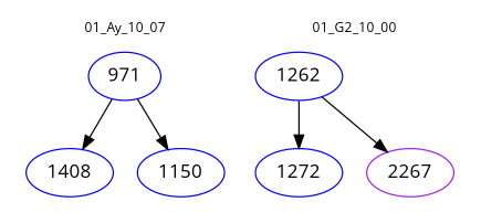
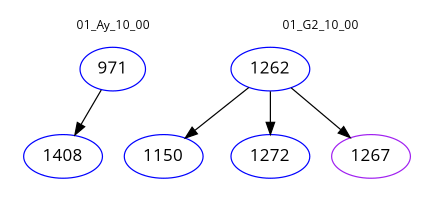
  digraph {
    fontname="Open Sans"
    node [color=blue fontname="Open Sans"]
    edge [color=black fontname="Open Sans"]
    n1 [label=971]
    n2 [label=1150]
    n3 [label=1408]
    n4 [label=1262]
    n5 [label=1272]
-   n6 [color=purple label=2267]
+   n6 [color=purple label=1267]
    subgraph cluster_1 {
      color=white
      fontsize=10
-     label="01_Ay_10_07"
+     label="01_Ay_10_00"
      n1
      n2
      n3
    }
    subgraph cluster_2 {
      color=white
      fontsize=10
      label="01_G2_10_00"
      n4
      n5
      n6
    }
-   n1 -> n2
+   n4 -> n2
    n1 -> n3
    n4 -> n5
    n4 -> n6
  }
